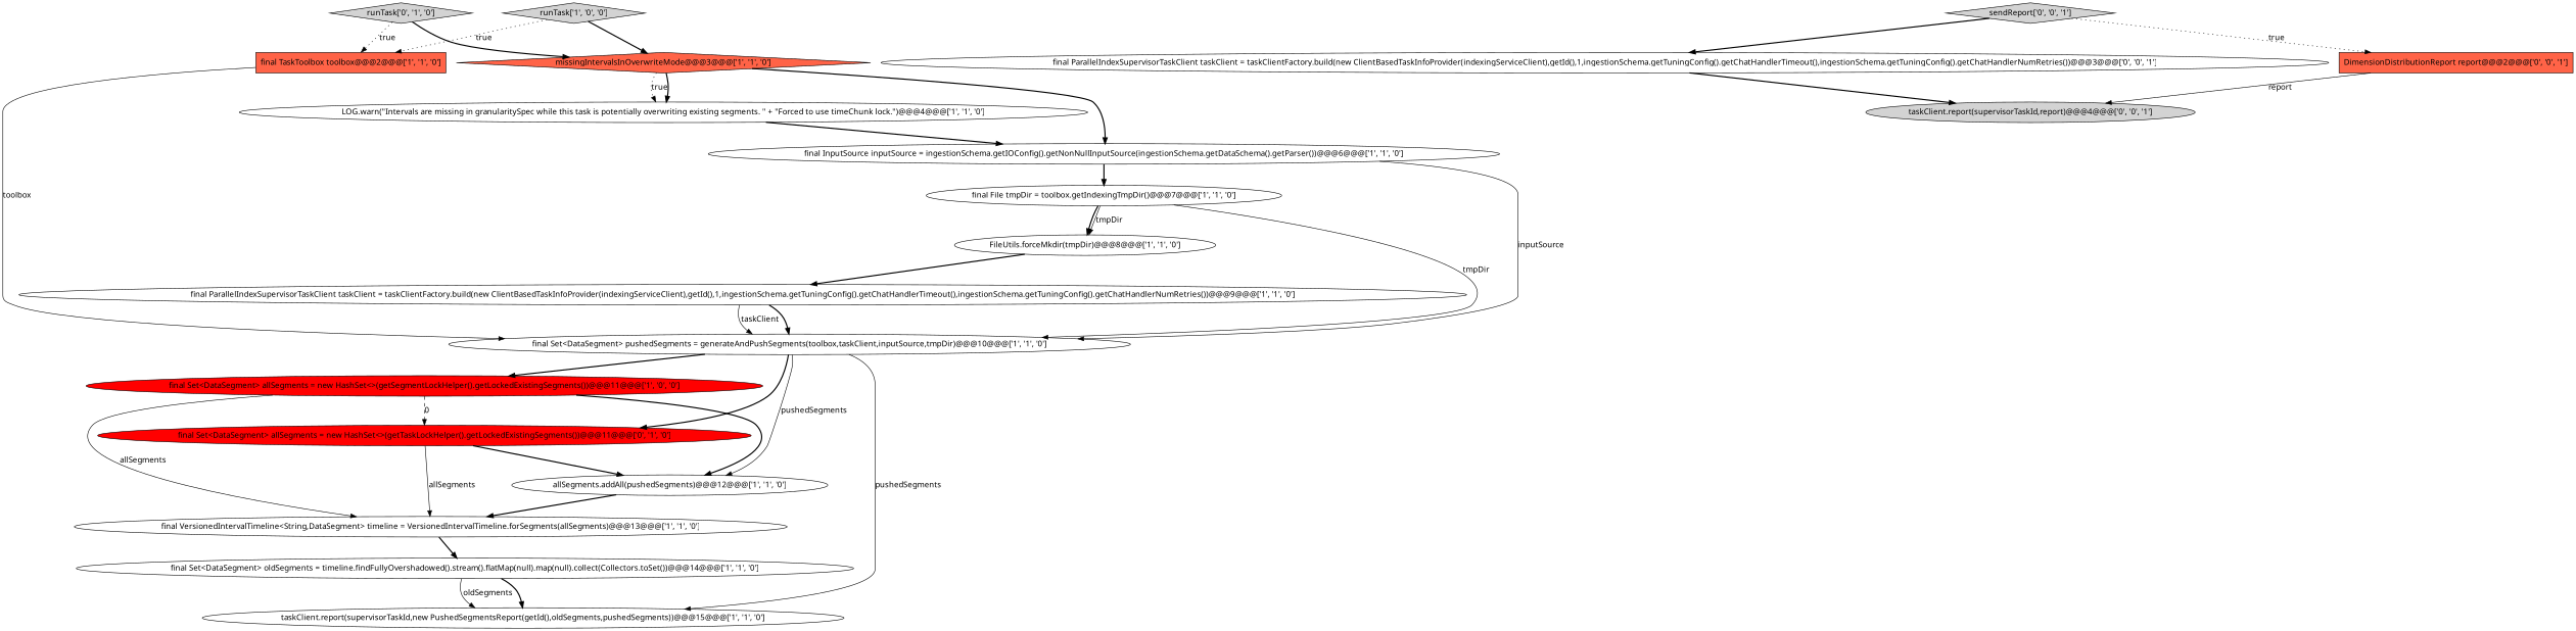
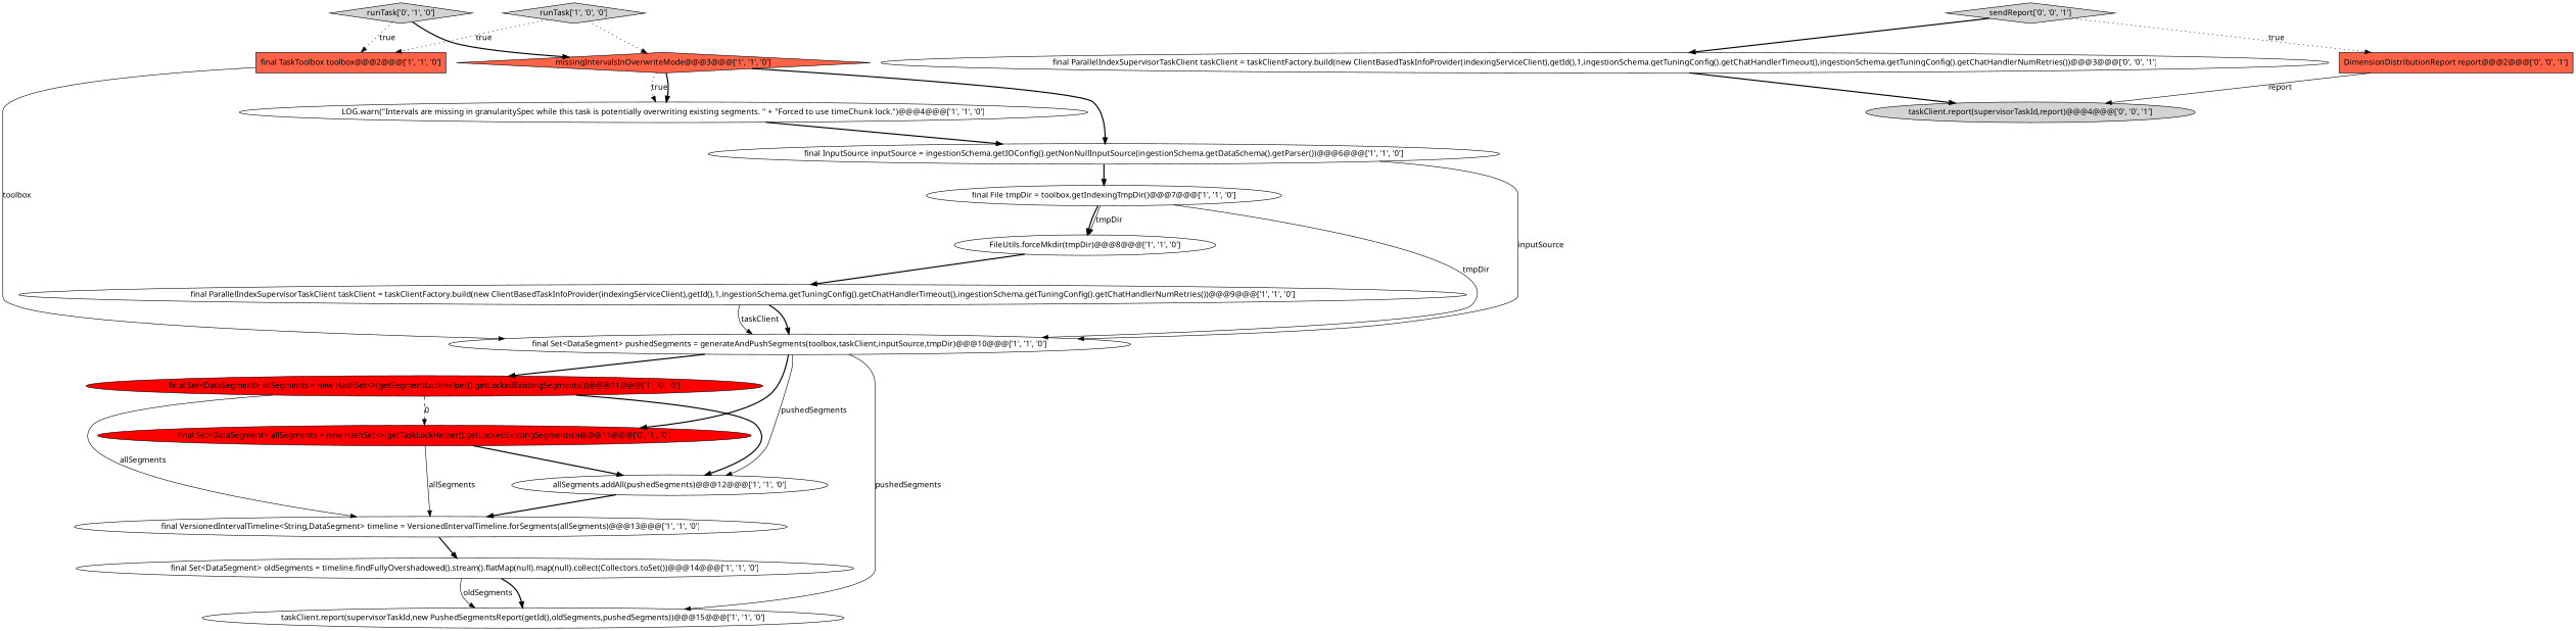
  digraph {
    fontname="Noto Sans"
    node [fillcolor=white fontname="Noto Sans" shape=ellipse style=filled]
    edge [fontname="Noto Sans" style=bold]
    n1 [label="taskClient.report(supervisorTaskId,new PushedSegmentsReport(getId(),oldSegments,pushedSegments))@@@15@@@['1', '1', '0']"]
    n2 [label="final VersionedIntervalTimeline<String,DataSegment> timeline = VersionedIntervalTimeline.forSegments(allSegments)@@@13@@@['1', '1', '0']"]
    n3 [label="final Set<DataSegment> oldSegments = timeline.findFullyOvershadowed().stream().flatMap(null).map(null).collect(Collectors.toSet())@@@14@@@['1', '1', '0']"]
    n4 [fillcolor=lightgray label="sendReport['0', '0', '1']" shape=diamond]
    n5 [label="final ParallelIndexSupervisorTaskClient taskClient = taskClientFactory.build(new ClientBasedTaskInfoProvider(indexingServiceClient),getId(),1,ingestionSchema.getTuningConfig().getChatHandlerTimeout(),ingestionSchema.getTuningConfig().getChatHandlerNumRetries())@@@3@@@['0', '0', '1']"]
    n6 [fillcolor=tomato label="DimensionDistributionReport report@@@2@@@['0', '0', '1']" shape=box]
    n7 [fillcolor=lightgray label="taskClient.report(supervisorTaskId,report)@@@4@@@['0', '0', '1']"]
    n8 [label="final Set<DataSegment> pushedSegments = generateAndPushSegments(toolbox,taskClient,inputSource,tmpDir)@@@10@@@['1', '1', '0']"]
    n9 [label="allSegments.addAll(pushedSegments)@@@12@@@['1', '1', '0']"]
    n10 [fillcolor=red label="final Set<DataSegment> allSegments = new HashSet<>(getTaskLockHelper().getLockedExistingSegments())@@@11@@@['0', '1', '0']"]
    n11 [fillcolor=red label="final Set<DataSegment> allSegments = new HashSet<>(getSegmentLockHelper().getLockedExistingSegments())@@@11@@@['1', '0', '0']"]
    n12 [fillcolor=tomato label="final TaskToolbox toolbox@@@2@@@['1', '1', '0']" shape=box]
    n13 [label="LOG.warn(\"Intervals are missing in granularitySpec while this task is potentially overwriting existing segments. \" + \"Forced to use timeChunk lock.\")@@@4@@@['1', '1', '0']"]
    n14 [label="final InputSource inputSource = ingestionSchema.getIOConfig().getNonNullInputSource(ingestionSchema.getDataSchema().getParser())@@@6@@@['1', '1', '0']"]
    n15 [label="final File tmpDir = toolbox.getIndexingTmpDir()@@@7@@@['1', '1', '0']"]
    n16 [label="final ParallelIndexSupervisorTaskClient taskClient = taskClientFactory.build(new ClientBasedTaskInfoProvider(indexingServiceClient),getId(),1,ingestionSchema.getTuningConfig().getChatHandlerTimeout(),ingestionSchema.getTuningConfig().getChatHandlerNumRetries())@@@9@@@['1', '1', '0']"]
    n17 [fillcolor=tomato label="missingIntervalsInOverwriteMode@@@3@@@['1', '1', '0']" shape=diamond]
    n18 [fillcolor=lightgray label="runTask['0', '1', '0']" shape=diamond]
    n19 [label="FileUtils.forceMkdir(tmpDir)@@@8@@@['1', '1', '0']"]
    n20 [fillcolor=lightgray label="runTask['1', '0', '0']" shape=diamond]
    n2 -> n3
    n3 -> n1
    n3 -> n1 [label=oldSegments style=solid]
    n4 -> n5
    n4 -> n6 [label=true style=dotted]
    n5 -> n7
    n6 -> n7 [label=report style=solid]
    n8 -> n1 [label=pushedSegments style=solid]
    n8 -> n9 [label=pushedSegments style=solid]
    n8 -> n10
    n8 -> n11
    n9 -> n2
    n10 -> n2 [label=allSegments style=solid]
    n10 -> n9
    n11 -> n2 [label=allSegments style=solid]
    n11 -> n9
    n11 -> n10 [label=0 style=dashed]
    n12 -> n8 [label=toolbox style=solid]
    n13 -> n14
    n14 -> n8 [label=inputSource style=solid]
    n14 -> n15
    n15 -> n8 [label=tmpDir style=solid]
    n15 -> n19 [label=tmpDir style=solid]
    n15 -> n19
    n16 -> n8
    n16 -> n8 [label=taskClient style=solid]
    n17 -> n13 [label=true style=dotted]
    n17 -> n13
    n17 -> n14
    n18 -> n12 [label=true style=dotted]
    n18 -> n17
    n19 -> n16
    n20 -> n12 [label=true style=dotted]
-   n20 -> n17
+   n20 -> n17 [style=dotted]
  }
